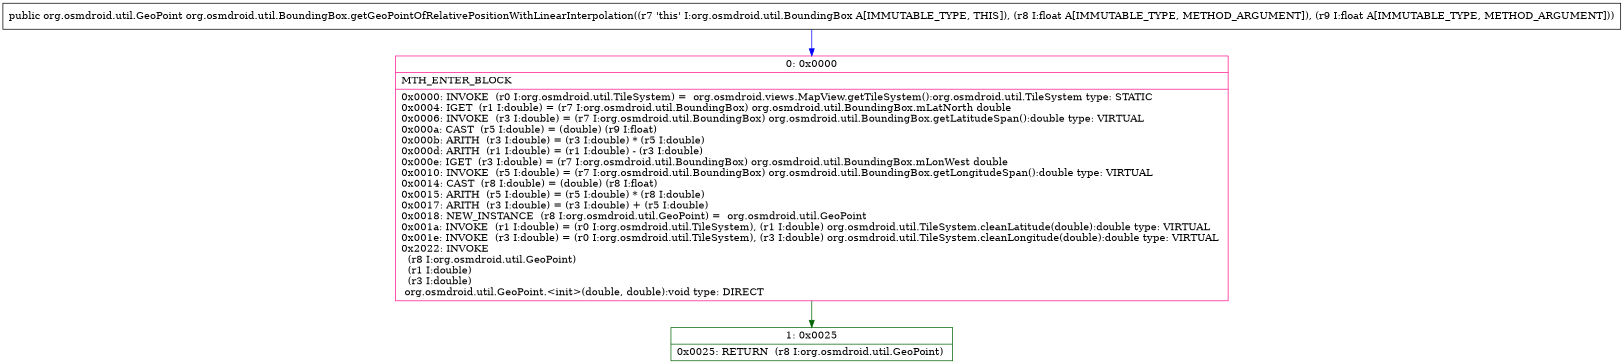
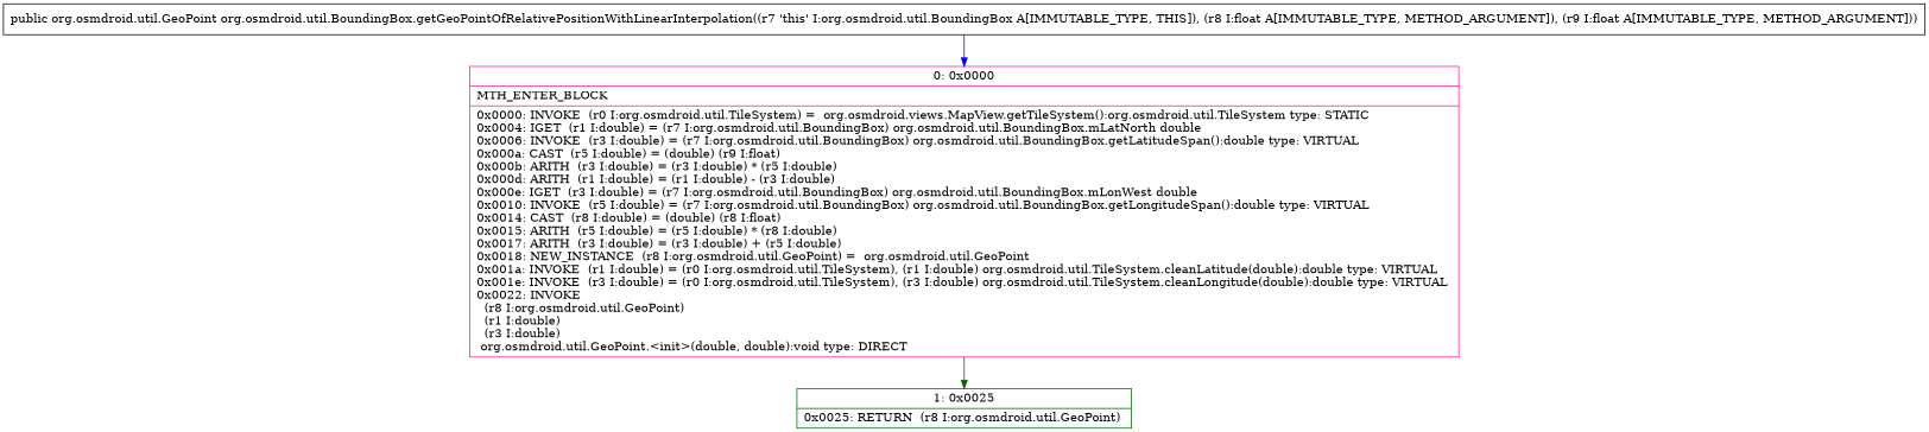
  digraph {
    node [shape=record]
-   n1 [label="{0\:\ 0x0000|MTH_ENTER_BLOCK\l|0x0000: INVOKE  (r0 I:org.osmdroid.util.TileSystem) =  org.osmdroid.views.MapView.getTileSystem():org.osmdroid.util.TileSystem type: STATIC \l0x0004: IGET  (r1 I:double) = (r7 I:org.osmdroid.util.BoundingBox) org.osmdroid.util.BoundingBox.mLatNorth double \l0x0006: INVOKE  (r3 I:double) = (r7 I:org.osmdroid.util.BoundingBox) org.osmdroid.util.BoundingBox.getLatitudeSpan():double type: VIRTUAL \l0x000a: CAST  (r5 I:double) = (double) (r9 I:float) \l0x000b: ARITH  (r3 I:double) = (r3 I:double) * (r5 I:double) \l0x000d: ARITH  (r1 I:double) = (r1 I:double) \- (r3 I:double) \l0x000e: IGET  (r3 I:double) = (r7 I:org.osmdroid.util.BoundingBox) org.osmdroid.util.BoundingBox.mLonWest double \l0x0010: INVOKE  (r5 I:double) = (r7 I:org.osmdroid.util.BoundingBox) org.osmdroid.util.BoundingBox.getLongitudeSpan():double type: VIRTUAL \l0x0014: CAST  (r8 I:double) = (double) (r8 I:float) \l0x0015: ARITH  (r5 I:double) = (r5 I:double) * (r8 I:double) \l0x0017: ARITH  (r3 I:double) = (r3 I:double) + (r5 I:double) \l0x0018: NEW_INSTANCE  (r8 I:org.osmdroid.util.GeoPoint) =  org.osmdroid.util.GeoPoint \l0x001a: INVOKE  (r1 I:double) = (r0 I:org.osmdroid.util.TileSystem), (r1 I:double) org.osmdroid.util.TileSystem.cleanLatitude(double):double type: VIRTUAL \l0x001e: INVOKE  (r3 I:double) = (r0 I:org.osmdroid.util.TileSystem), (r3 I:double) org.osmdroid.util.TileSystem.cleanLongitude(double):double type: VIRTUAL \l0x2022: INVOKE  \l  (r8 I:org.osmdroid.util.GeoPoint)\l  (r1 I:double)\l  (r3 I:double)\l org.osmdroid.util.GeoPoint.\<init\>(double, double):void type: DIRECT \l}" color=deeppink]
+   n1 [label="{0\:\ 0x0000|MTH_ENTER_BLOCK\l|0x0000: INVOKE  (r0 I:org.osmdroid.util.TileSystem) =  org.osmdroid.views.MapView.getTileSystem():org.osmdroid.util.TileSystem type: STATIC \l0x0004: IGET  (r1 I:double) = (r7 I:org.osmdroid.util.BoundingBox) org.osmdroid.util.BoundingBox.mLatNorth double \l0x0006: INVOKE  (r3 I:double) = (r7 I:org.osmdroid.util.BoundingBox) org.osmdroid.util.BoundingBox.getLatitudeSpan():double type: VIRTUAL \l0x000a: CAST  (r5 I:double) = (double) (r9 I:float) \l0x000b: ARITH  (r3 I:double) = (r3 I:double) * (r5 I:double) \l0x000d: ARITH  (r1 I:double) = (r1 I:double) \- (r3 I:double) \l0x000e: IGET  (r3 I:double) = (r7 I:org.osmdroid.util.BoundingBox) org.osmdroid.util.BoundingBox.mLonWest double \l0x0010: INVOKE  (r5 I:double) = (r7 I:org.osmdroid.util.BoundingBox) org.osmdroid.util.BoundingBox.getLongitudeSpan():double type: VIRTUAL \l0x0014: CAST  (r8 I:double) = (double) (r8 I:float) \l0x0015: ARITH  (r5 I:double) = (r5 I:double) * (r8 I:double) \l0x0017: ARITH  (r3 I:double) = (r3 I:double) + (r5 I:double) \l0x0018: NEW_INSTANCE  (r8 I:org.osmdroid.util.GeoPoint) =  org.osmdroid.util.GeoPoint \l0x001a: INVOKE  (r1 I:double) = (r0 I:org.osmdroid.util.TileSystem), (r1 I:double) org.osmdroid.util.TileSystem.cleanLatitude(double):double type: VIRTUAL \l0x001e: INVOKE  (r3 I:double) = (r0 I:org.osmdroid.util.TileSystem), (r3 I:double) org.osmdroid.util.TileSystem.cleanLongitude(double):double type: VIRTUAL \l0x0022: INVOKE  \l  (r8 I:org.osmdroid.util.GeoPoint)\l  (r1 I:double)\l  (r3 I:double)\l org.osmdroid.util.GeoPoint.\<init\>(double, double):void type: DIRECT \l}" color=deeppink]
    n2 [label="{1\:\ 0x0025|0x0025: RETURN  (r8 I:org.osmdroid.util.GeoPoint) \l}" color=darkgreen]
    n3 [label="{public org.osmdroid.util.GeoPoint org.osmdroid.util.BoundingBox.getGeoPointOfRelativePositionWithLinearInterpolation((r7 'this' I:org.osmdroid.util.BoundingBox A[IMMUTABLE_TYPE, THIS]), (r8 I:float A[IMMUTABLE_TYPE, METHOD_ARGUMENT]), (r9 I:float A[IMMUTABLE_TYPE, METHOD_ARGUMENT])) }" color=black]
    n1 -> n2 [color=darkgreen]
    n3 -> n1 [color=blue]
  }
